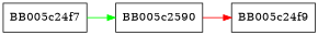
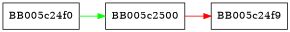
  digraph {
    rankdir=LR
    splines=ortho
    node [shape=box]
-   BB005c24f0 [label=BB005c24f7]
-   BB005c2500 [label=BB005c2590]
+   BB005c24f0
+   BB005c2500
    BB005c24f9
    BB005c24f0 -> BB005c2500 [color=green]
    BB005c2500 -> BB005c24f9 [color=red]
  }
